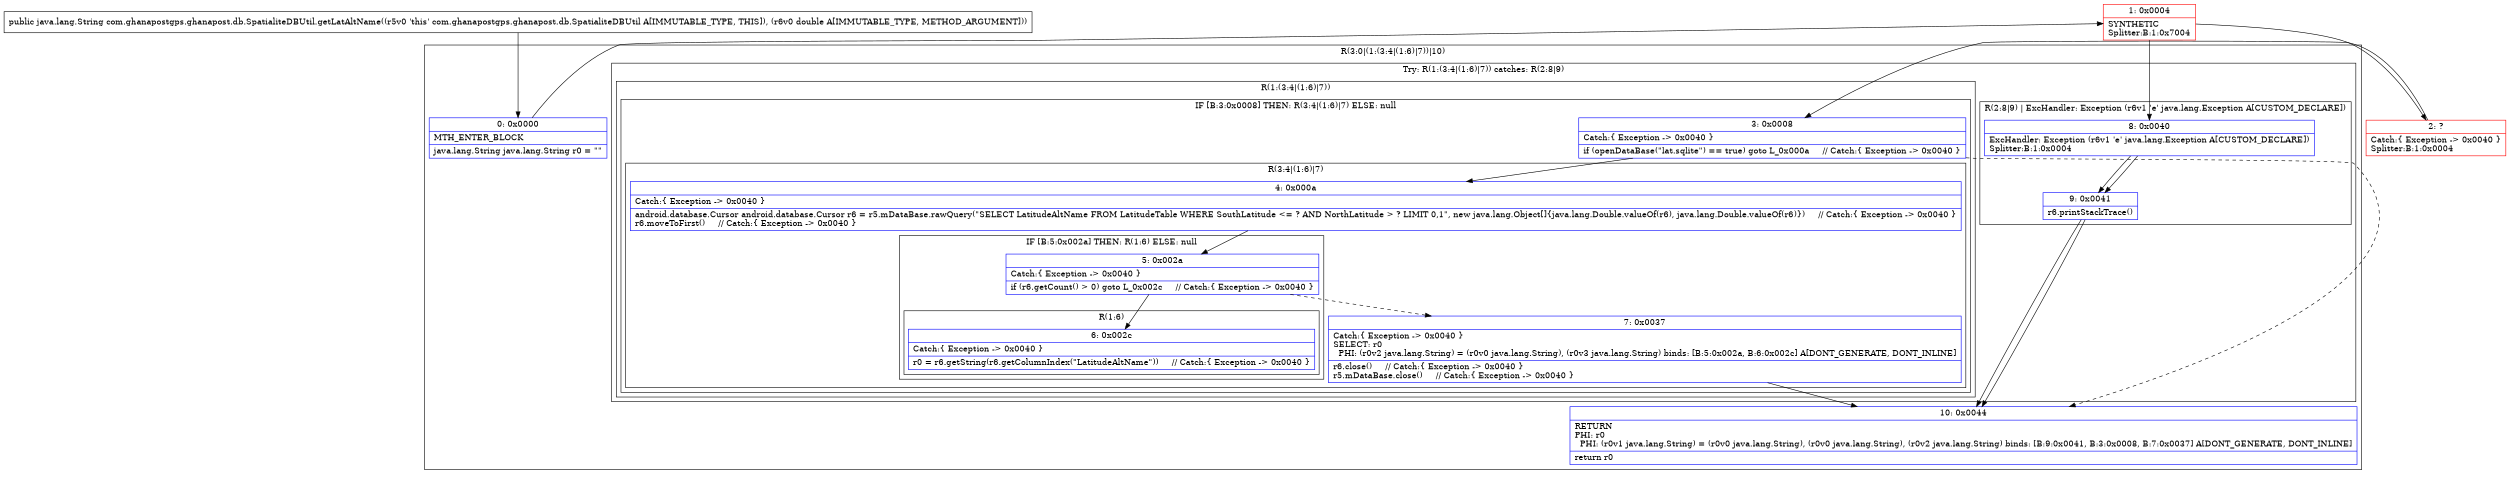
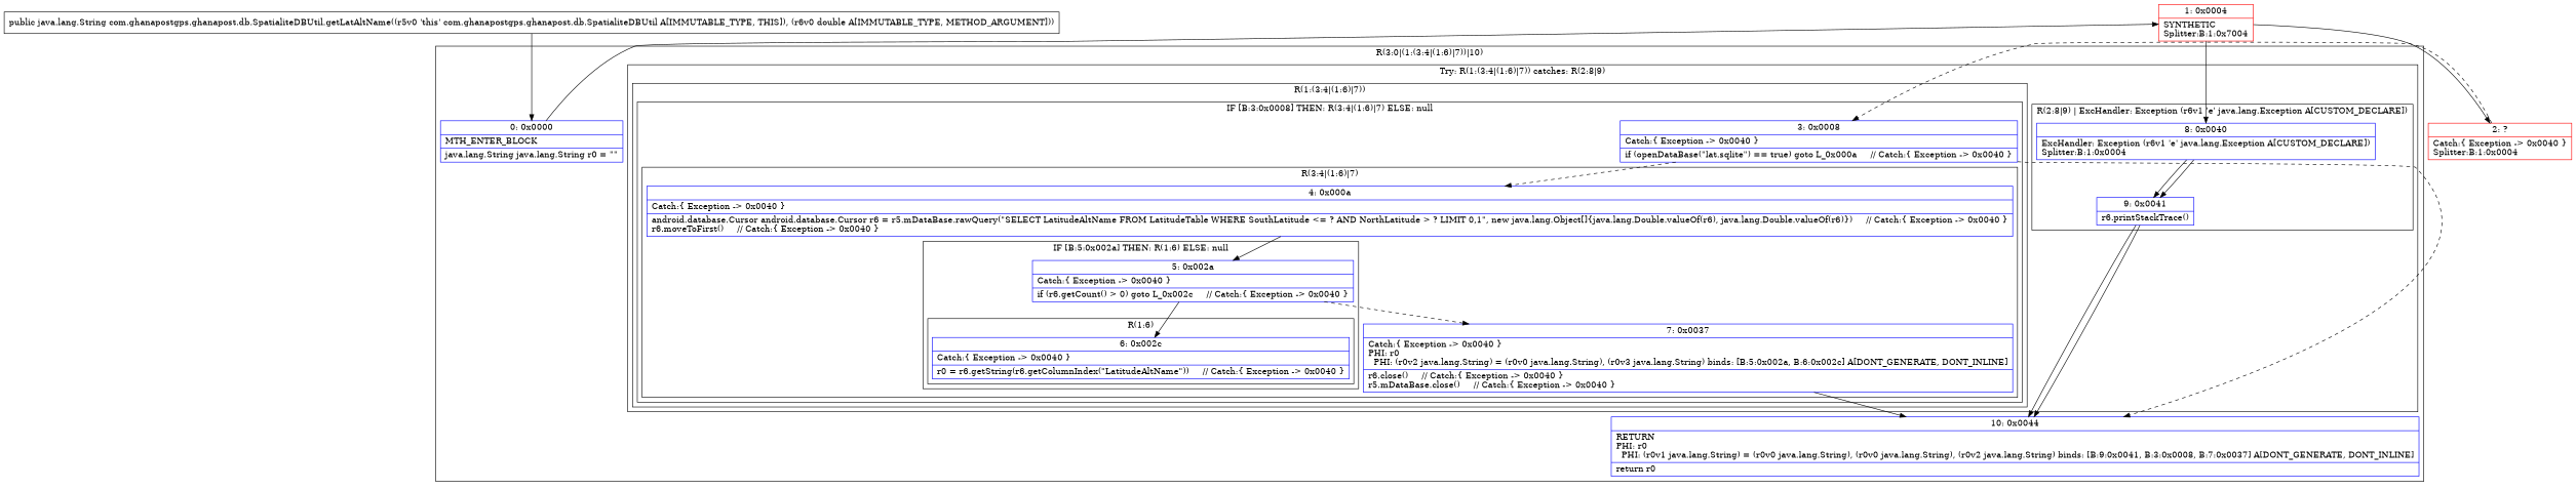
  digraph {
    node [color=blue shape=record]
    n1 [label="{6\:\ 0x002c|Catch:\{ Exception \-\> 0x0040 \}\l|r0 = r6.getString(r6.getColumnIndex(\"LatitudeAltName\"))     \/\/ Catch:\{ Exception \-\> 0x0040 \}\l}"]
    n2 [label="{5\:\ 0x002a|Catch:\{ Exception \-\> 0x0040 \}\l|if (r6.getCount() \> 0) goto L_0x002c     \/\/ Catch:\{ Exception \-\> 0x0040 \}\l}"]
    n3 [label="{4\:\ 0x000a|Catch:\{ Exception \-\> 0x0040 \}\l|android.database.Cursor android.database.Cursor r6 = r5.mDataBase.rawQuery(\"SELECT LatitudeAltName FROM LatitudeTable WHERE SouthLatitude \<= ? AND NorthLatitude \> ? LIMIT 0,1\", new java.lang.Object[]\{java.lang.Double.valueOf(r6), java.lang.Double.valueOf(r6)\})     \/\/ Catch:\{ Exception \-\> 0x0040 \}\lr6.moveToFirst()     \/\/ Catch:\{ Exception \-\> 0x0040 \}\l}"]
-   n4 [label="{7\:\ 0x0037|Catch:\{ Exception \-\> 0x0040 \}\lSELECT: r0 \l  PHI: (r0v2 java.lang.String) = (r0v0 java.lang.String), (r0v3 java.lang.String) binds: [B:5:0x002a, B:6:0x002c] A[DONT_GENERATE, DONT_INLINE]\l|r6.close()     \/\/ Catch:\{ Exception \-\> 0x0040 \}\lr5.mDataBase.close()     \/\/ Catch:\{ Exception \-\> 0x0040 \}\l}"]
+   n4 [label="{7\:\ 0x0037|Catch:\{ Exception \-\> 0x0040 \}\lPHI: r0 \l  PHI: (r0v2 java.lang.String) = (r0v0 java.lang.String), (r0v3 java.lang.String) binds: [B:5:0x002a, B:6:0x002c] A[DONT_GENERATE, DONT_INLINE]\l|r6.close()     \/\/ Catch:\{ Exception \-\> 0x0040 \}\lr5.mDataBase.close()     \/\/ Catch:\{ Exception \-\> 0x0040 \}\l}"]
    n5 [label="{3\:\ 0x0008|Catch:\{ Exception \-\> 0x0040 \}\l|if (openDataBase(\"lat.sqlite\") == true) goto L_0x000a     \/\/ Catch:\{ Exception \-\> 0x0040 \}\l}"]
    n6 [label="{8\:\ 0x0040|ExcHandler: Exception (r6v1 'e' java.lang.Exception A[CUSTOM_DECLARE])\lSplitter:B:1:0x0004\l}"]
    n7 [label="{9\:\ 0x0041|r6.printStackTrace()\l}"]
    n8 [label="{0\:\ 0x0000|MTH_ENTER_BLOCK\l|java.lang.String java.lang.String r0 = \"\"\l}"]
    n9 [label="{10\:\ 0x0044|RETURN\lPHI: r0 \l  PHI: (r0v1 java.lang.String) = (r0v0 java.lang.String), (r0v0 java.lang.String), (r0v2 java.lang.String) binds: [B:9:0x0041, B:3:0x0008, B:7:0x0037] A[DONT_GENERATE, DONT_INLINE]\l|return r0\l}"]
    n10 [color=red label="{1\:\ 0x0004|SYNTHETIC\lSplitter:B:1:0x7004\l}"]
    n11 [color=red label="{2\:\ ?|Catch:\{ Exception \-\> 0x0040 \}\lSplitter:B:1:0x0004\l}"]
    n12 [label="{public java.lang.String com.ghanapostgps.ghanapost.db.SpatialiteDBUtil.getLatAltName((r5v0 'this' com.ghanapostgps.ghanapost.db.SpatialiteDBUtil A[IMMUTABLE_TYPE, THIS]), (r6v0 double A[IMMUTABLE_TYPE, METHOD_ARGUMENT])) }" color=""]
    subgraph cluster_1 {
      label="R(3:0|(1:(3:4|(1:6)|7))|10)"
      n8
      n9
      subgraph cluster_2 {
        label="Try: R(1:(3:4|(1:6)|7)) catches: R(2:8|9)"
        subgraph cluster_3 {
          label="R(1:(3:4|(1:6)|7))"
          subgraph cluster_4 {
            label="IF [B:3:0x0008] THEN: R(3:4|(1:6)|7) ELSE: null"
            n5
            subgraph cluster_5 {
              label="R(3:4|(1:6)|7)"
              n3
              n4
              subgraph cluster_6 {
                label="IF [B:5:0x002a] THEN: R(1:6) ELSE: null"
                n2
                subgraph cluster_7 {
                  label="R(1:6)"
                  n1
                }
              }
            }
          }
        }
        subgraph cluster_8 {
          label="R(2:8|9) | ExcHandler: Exception (r6v1 'e' java.lang.Exception A[CUSTOM_DECLARE])\l"
          n6
          n7
        }
      }
    }
    subgraph cluster_9 {
      label="R(2:8|9) | ExcHandler: Exception (r6v1 'e' java.lang.Exception A[CUSTOM_DECLARE])\l"
    }
    n2 -> n1
    n2 -> n4 [style=dashed]
    n3 -> n2
    n4 -> n9
-   n5 -> n3
+   n5 -> n3 [style=dashed]
    n5 -> n9 [style=dashed]
    n6 -> n7
    n6 -> n7
    n7 -> n9
    n7 -> n9
    n8 -> n10
    n10 -> n6
    n10 -> n11
-   n11 -> n5
+   n11 -> n5 [style=dashed]
    n12 -> n8
  }
